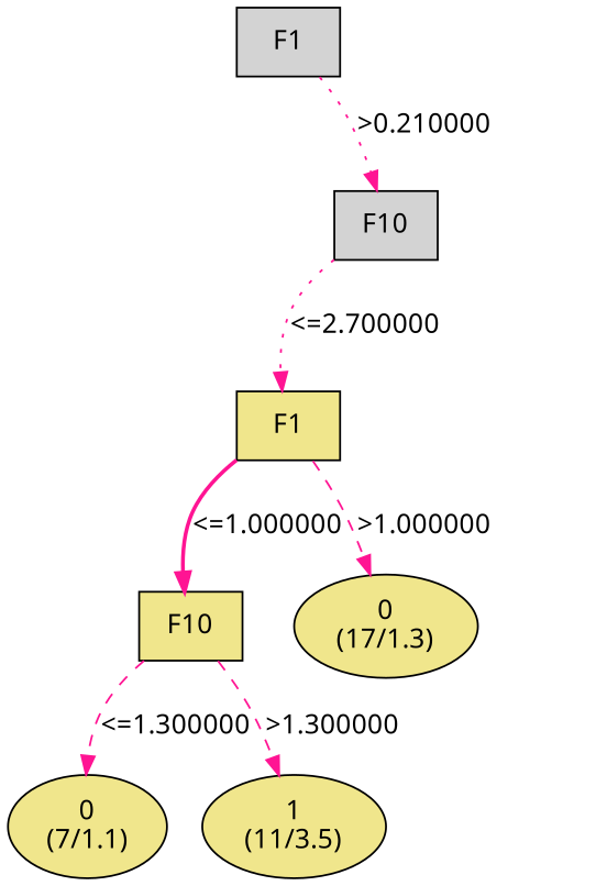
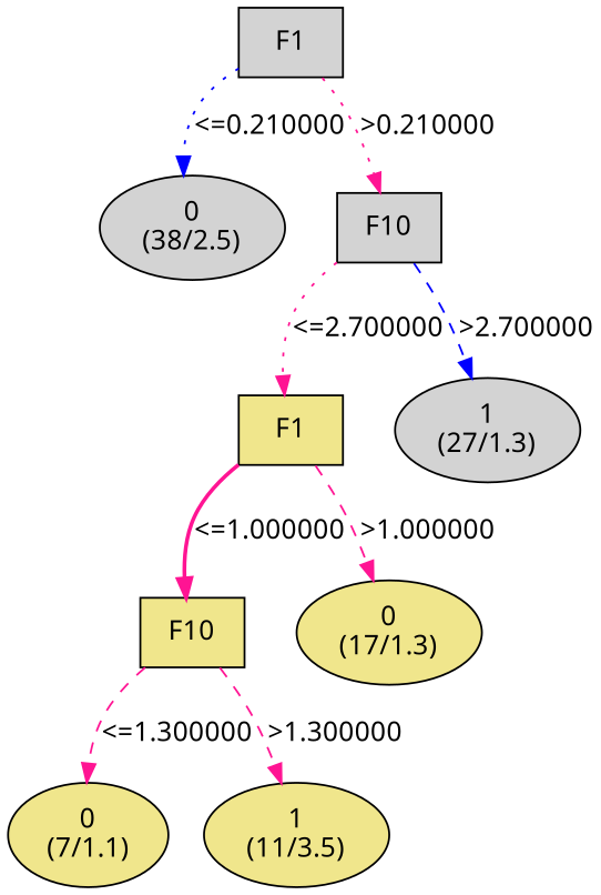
  digraph {
    fontname="Noto Sans"
    node [fillcolor=khaki fontname="Noto Sans" shape=ellipse style=filled]
    edge [color=deeppink fontname="Noto Sans" style=dashed]
    n1 [fillcolor=lightgrey label="F1\n" shape=box]
+   n2 [fillcolor=lightgrey label="0\n(38/2.5)"]
    n3 [fillcolor=lightgrey label="F10\n" shape=box]
    n4 [label="F1\n" shape=box]
+   n5 [fillcolor=lightgrey label="1\n(27/1.3)"]
    n6 [label="F10\n" shape=box]
    n7 [label="0\n(17/1.3)"]
    n8 [label="0\n(7/1.1)"]
    n9 [label="1\n(11/3.5)"]
+   n1 -> n2 [color=blue label="<=0.210000" style=dotted]
    n1 -> n3 [label=">0.210000" style=dotted]
    n3 -> n4 [label="<=2.700000" style=dotted]
+   n3 -> n5 [color=blue label=">2.700000"]
    n4 -> n6 [label="<=1.000000" style=bold]
    n4 -> n7 [label=">1.000000"]
    n6 -> n8 [label="<=1.300000"]
    n6 -> n9 [label=">1.300000"]
  }
